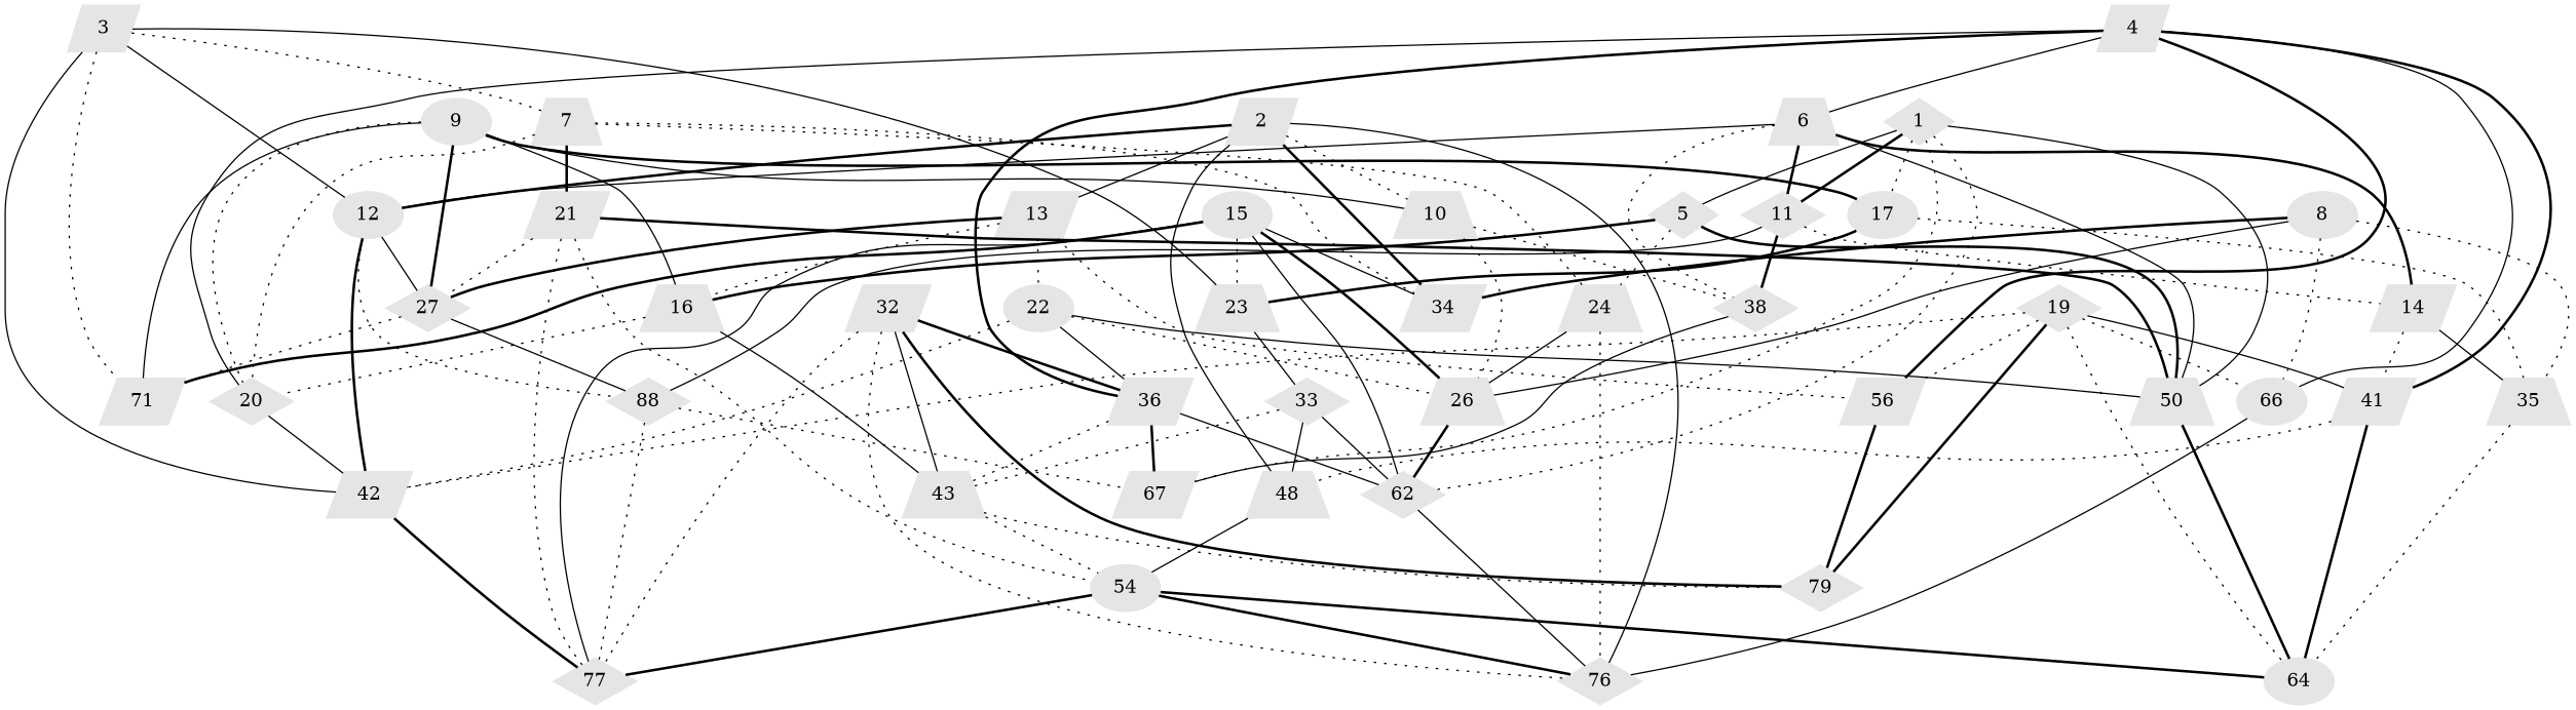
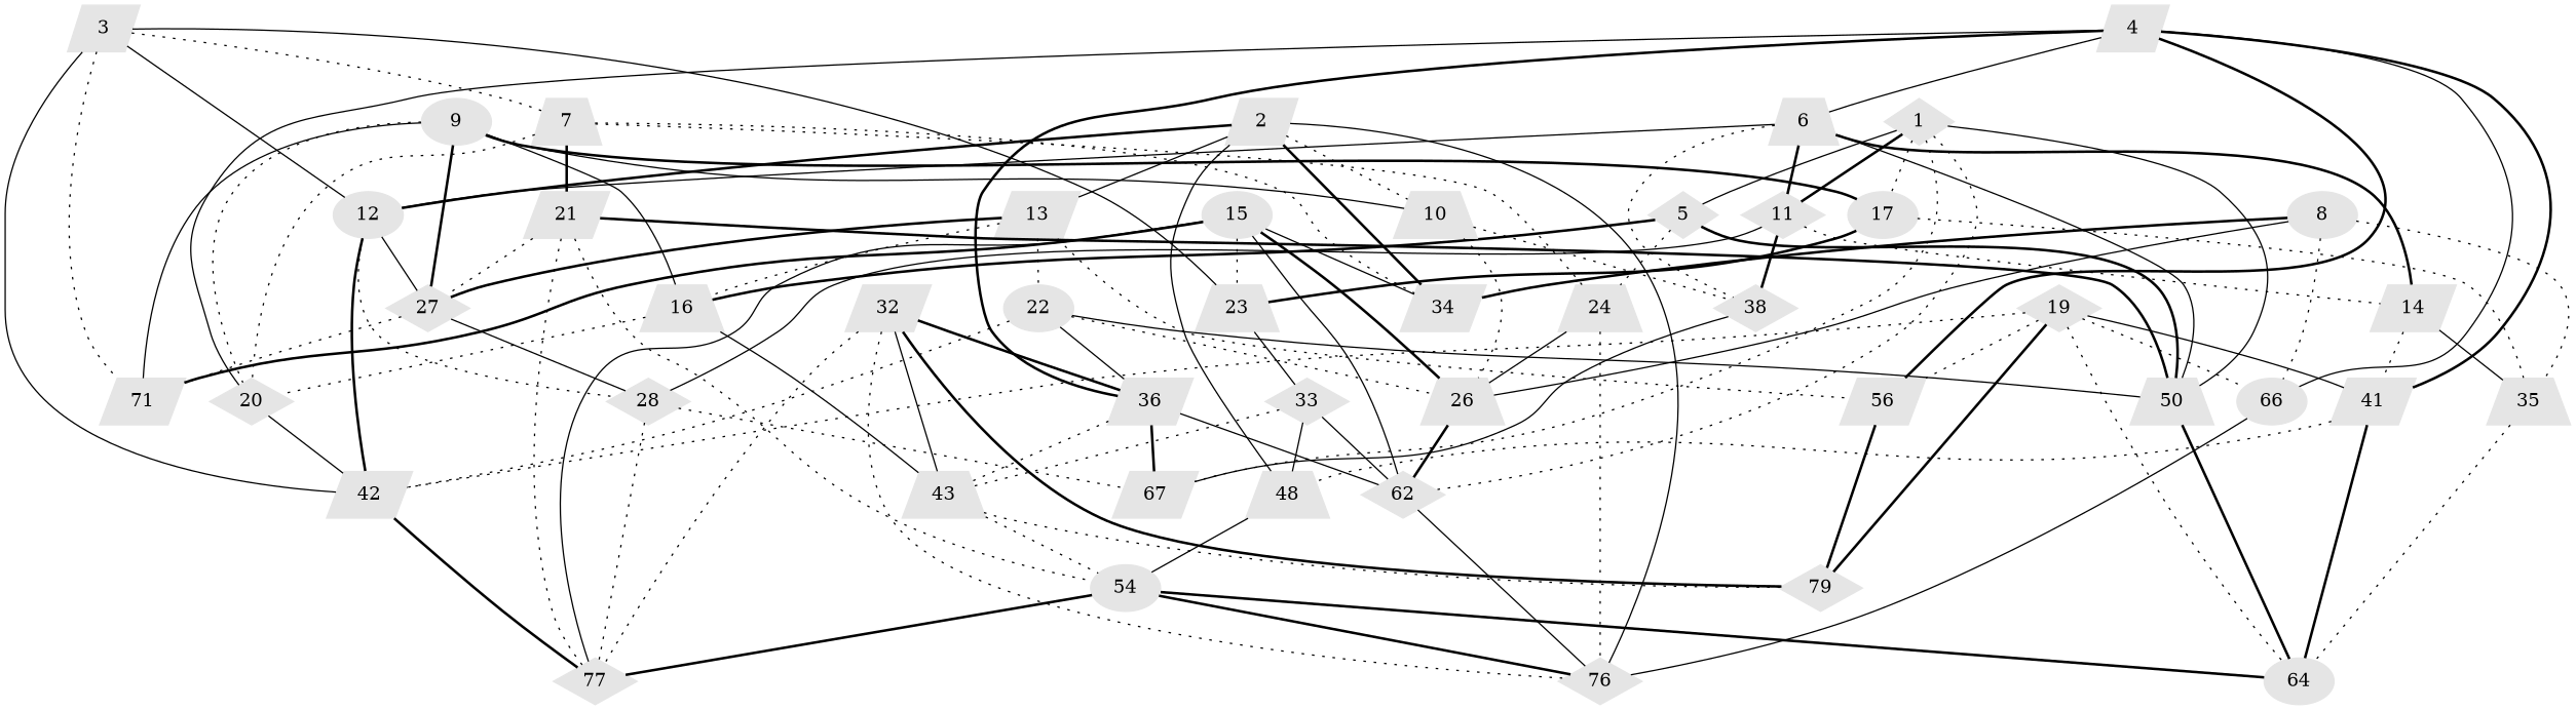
  graph {
    fontname="DejaVu Serif"
    node [color=gray90 fontname="DejaVu Serif" shape=parallelogram style=filled]
    edge [fontname="DejaVu Serif" style=dotted]
    1 [shape=diamond super="+40"]
    5 [shape=diamond]
    11 [shape=diamond super="+29"]
    17 [shape=ellipse]
    50 [shape=trapezium super="+78"]
    62 [shape=diamond super="+69"]
    67
    16 [shape=trapezium super="+53"]
    24 [shape=trapezium]
    14
    38 [shape=diamond super="+55"]
-   28 [shape=diamond super="+58" label=88]
+   28 [shape=diamond super="+58"]
    23 [shape=trapezium]
    35 [shape=trapezium]
    64 [shape=ellipse super="+74"]
    76 [shape=diamond super="+80"]
    2 [super="+18"]
    10 [shape=trapezium super="+61"]
    12 [shape=ellipse super="+47"]
    13 [super="+25"]
    34
    48 [shape=trapezium super="+68"]
    26 [shape=trapezium super="+60"]
    42 [super="+75"]
    27 [shape=diamond super="+51"]
    56
    22 [shape=ellipse super="+63"]
    54 [shape=ellipse super="+73"]
    3 [super="+44"]
    7 [shape=trapezium super="+30"]
    n31 [label=71]
    20 [shape=diamond super="+39"]
    21 [super="+59"]
    33 [shape=diamond]
    77 [shape=diamond super="+81"]
    4 [super="+57"]
    6 [shape=trapezium super="+72"]
    36 [super="+49"]
    41 [super="+65"]
    66 [shape=ellipse]
    43 [shape=trapezium super="+46"]
    79 [shape=diamond]
    8 [shape=ellipse]
    9 [shape=ellipse super="+31"]
    15 [shape=ellipse super="+71"]
    19 [shape=diamond super="+45"]
    32 [super="+52"]
    1 -- 5 [style=solid]
    1 -- 11 [style=bold]
    1 -- 17
    1 -- 50 [style=solid]
    1 -- 62
    1 -- 67
    5 -- 50 [style=bold]
    5 -- 16 [style=bold]
    5 -- 24
    11 -- 14
    11 -- 38 [style=bold]
    11 -- 28 [style=solid weight=2]
    17 -- 23 [style=bold]
    17 -- 35
    50 -- 64 [style=bold]
    62 -- 76 [style=solid]
    16 -- 20 [weight=2]
    16 -- 43 [style=solid]
    24 -- 76
    24 -- 26 [style=solid]
    14 -- 35 [style=solid]
    14 -- 41
    38 -- 67 [style=solid]
    28 -- 67
    28 -- 77
    23 -- 33 [style=solid]
    35 -- 64
    2 -- 76 [style=solid]
    2 -- 10
    2 -- 12 [style=bold]
    2 -- 13 [style=solid]
    2 -- 34 [style=bold]
    2 -- 48 [style=solid]
    10 -- 38 [weight=2]
    10 -- 26
    12 -- 28
    12 -- 42 [style=bold]
    12 -- 27 [style=solid]
    13 -- 16
    13 -- 27 [style=bold]
    13 -- 56
    13 -- 22 [weight=2]
    48 -- 54 [style=solid]
    26 -- 62 [style=bold]
    42 -- 77 [style=bold]
    27 -- 28 [style=solid]
    27 -- n31
    56 -- 79 [style=bold]
    22 -- 50 [style=solid]
    22 -- 26
    22 -- 42
    22 -- 36 [style=solid]
    54 -- 64 [style=bold]
    54 -- 76 [style=bold]
    54 -- 77 [style=bold]
    3 -- 23 [style=solid]
    3 -- 12 [style=solid]
    3 -- 42 [style=solid]
    3 -- 7
    3 -- n31
    7 -- 24
    7 -- 34
    7 -- 20
    7 -- 21 [style=bold weight=2]
    20 -- 42 [style=solid]
    21 -- 50 [style=bold]
    21 -- 27
    21 -- 54
    21 -- 77
    33 -- 62 [style=solid]
    33 -- 48 [style=solid]
    33 -- 43
    4 -- 56 [style=bold]
    4 -- 20 [style=solid]
    4 -- 6 [style=solid]
    4 -- 36 [style=bold]
    4 -- 41 [style=bold]
    4 -- 66 [style=solid]
    6 -- 11 [style=bold]
    6 -- 50 [style=solid]
    6 -- 14 [style=bold]
    6 -- 38
    6 -- 12 [style=solid]
    36 -- 62 [style=solid]
    36 -- 67 [style=bold]
    36 -- 43
    41 -- 64 [style=bold weight=2]
    41 -- 48
    66 -- 76 [style=solid]
    43 -- 54
    43 -- 79
    8 -- 35
    8 -- 34 [style=bold]
    8 -- 26 [style=solid]
    8 -- 66
    9 -- 17 [style=bold]
    9 -- 16 [style=solid]
    9 -- 10 [style=solid]
    9 -- 27 [style=bold]
    9 -- n31 [style=solid]
    9 -- 20
    15 -- 62 [style=solid]
    15 -- 23
    15 -- 34 [style=solid]
    15 -- 26 [style=bold]
    15 -- n31 [style=bold]
    15 -- 77 [style=solid]
    19 -- 64
    19 -- 42
    19 -- 56
    19 -- 41 [style=solid]
    19 -- 66
    19 -- 79 [style=bold]
    32 -- 76
    32 -- 77
    32 -- 36 [style=bold]
    32 -- 43 [style=solid]
    32 -- 79 [style=bold]
  }
